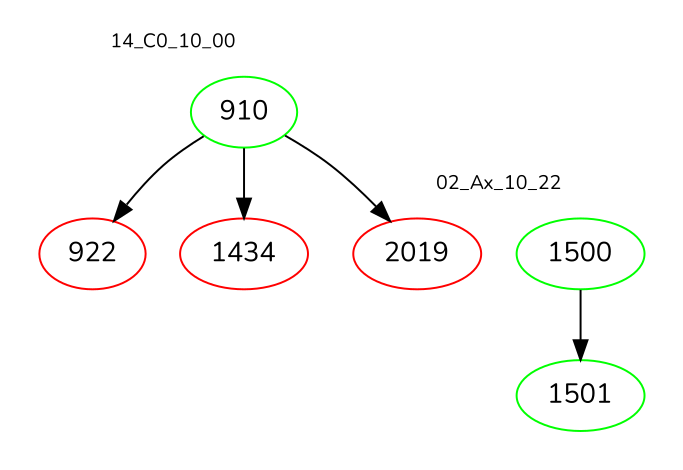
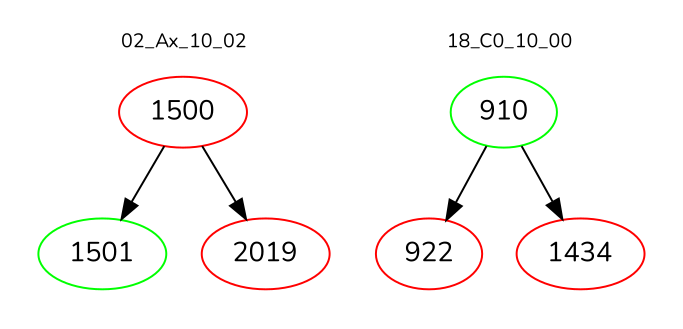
  digraph {
    fontname=Nunito
    node [color=green fontname=Nunito]
    edge [color=black fontname=Nunito]
-   n1 [label=1500]
+   n1 [color=red label=1500]
    n2 [label=1501]
    n3 [color=red label=2019]
    n4 [label=910]
    n5 [color=red label=922]
    n6 [color=red label=1434]
    subgraph cluster_1 {
      color=white
      fontsize=10
-     label="02_Ax_10_22"
+     label="02_Ax_10_02"
      n1
      n2
      n3
    }
    subgraph cluster_2 {
      color=white
      fontsize=10
-     label="14_C0_10_00"
+     label="18_C0_10_00"
      n4
      n5
      n6
    }
    n1 -> n2
-   n4 -> n3
+   n1 -> n3
    n4 -> n5
    n4 -> n6
  }
